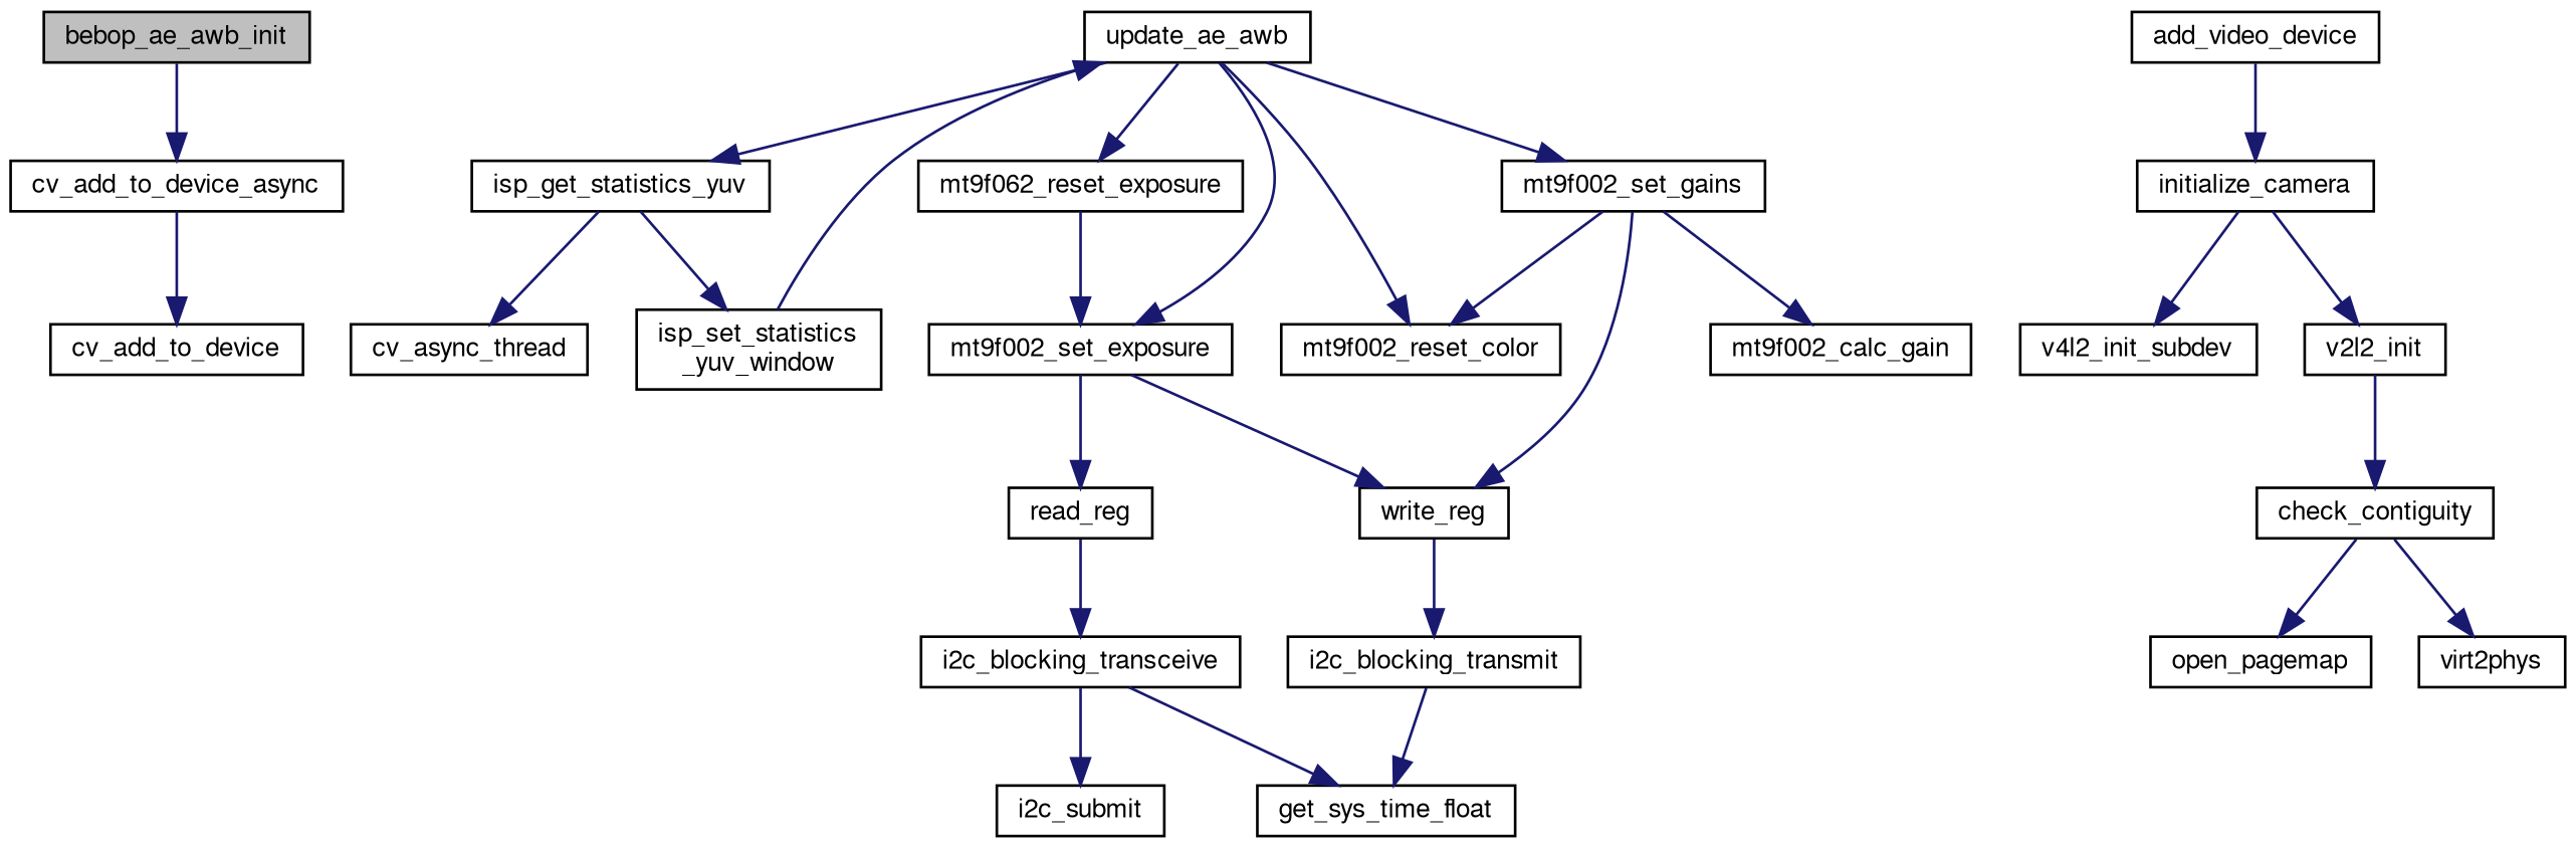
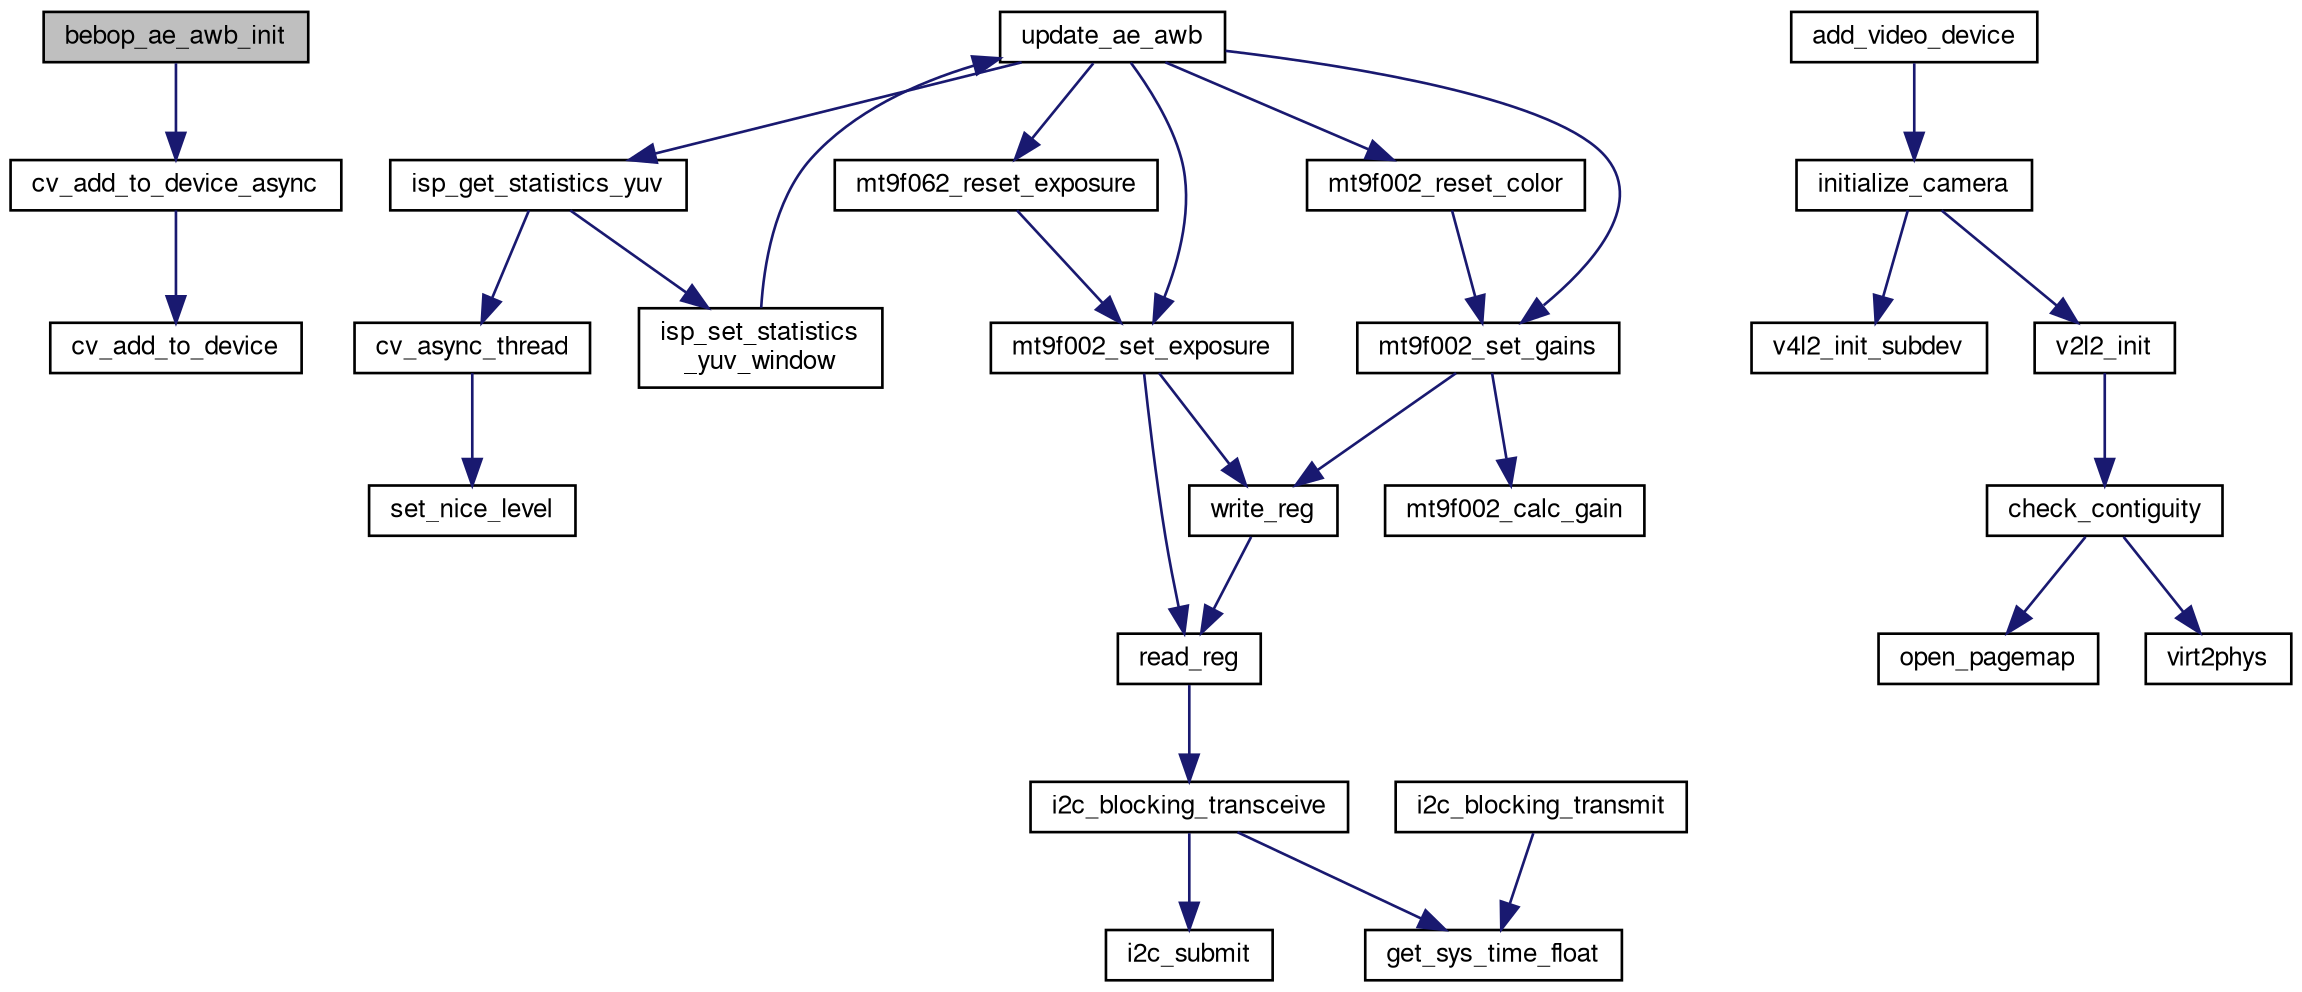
  digraph {
    rankdir=TB
    node [color=black fillcolor=white fontname=FreeSans fontsize=10 shape=record style=filled]
    edge [color=midnightblue fontname=FreeSans fontsize=10 labelfontname=FreeSans labelfontsize=10 style=solid]
    n1 [fillcolor=grey75 fontcolor=black height=0.2 label=bebop_ae_awb_init width=0.4]
    n2 [height=0.2 label=cv_add_to_device_async width=0.4]
    n3 [height=0.2 label=cv_add_to_device width=0.4]
    n4 [height=0.2 label=update_ae_awb width=0.4]
    n5 [height=0.2 label=isp_get_statistics_yuv width=0.4]
    n6 [height=0.2 label=mt9f062_reset_exposure width=0.4]
    n7 [height=0.2 label=mt9f002_set_exposure width=0.4]
    n8 [height=0.2 label=mt9f002_reset_color width=0.4]
    n9 [height=0.2 label=mt9f002_set_gains width=0.4]
    n10 [height=0.2 label=cv_async_thread width=0.4]
+   n11 [height=0.2 label=set_nice_level width=0.4]
    n12 [height=0.2 label=add_video_device width=0.4]
    n13 [height=0.2 label=initialize_camera width=0.4]
    n14 [height=0.2 label=v4l2_init_subdev width=0.4]
    n15 [height=0.2 label=v2l2_init width=0.4]
    n16 [height=0.2 label=check_contiguity width=0.4]
    n17 [height=0.2 label=open_pagemap width=0.4]
    n18 [height=0.2 label=virt2phys width=0.4]
    n19 [height=0.2 label="isp_set_statistics\l_yuv_window" width=0.4]
    n20 [height=0.2 label=read_reg width=0.4]
    n21 [height=0.2 label=write_reg width=0.4]
    n22 [height=0.2 label=mt9f002_calc_gain width=0.4]
    n23 [height=0.2 label=i2c_blocking_transceive width=0.4]
    n24 [height=0.2 label=i2c_blocking_transmit width=0.4]
    n25 [height=0.2 label=i2c_submit width=0.4]
    n26 [height=0.2 label=get_sys_time_float width=0.4]
    n1 -> n2
    n2 -> n3
    n4 -> n5
    n4 -> n6
    n4 -> n7
    n4 -> n8
    n4 -> n9
    n5 -> n10
    n5 -> n19
    n6 -> n7
    n7 -> n20
    n7 -> n21
-   n9 -> n8
+   n8 -> n9
    n9 -> n21
    n9 -> n22
+   n10 -> n11
    n12 -> n13
    n13 -> n14
    n13 -> n15
    n15 -> n16
    n16 -> n17
    n16 -> n18
    n19 -> n4
    n20 -> n23
-   n21 -> n24
+   n21 -> n20
    n23 -> n25
    n23 -> n26
    n24 -> n26
  }
